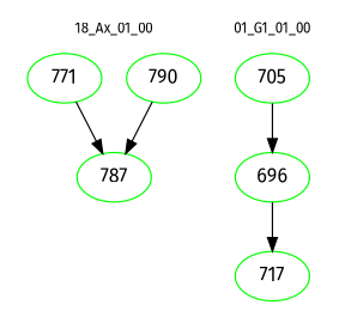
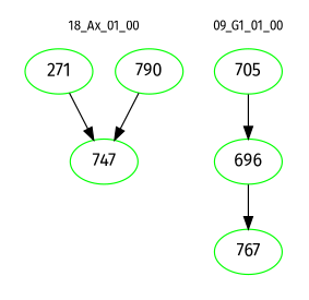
  digraph {
    fontname="Fira Sans"
    node [color=green fontname="Fira Sans"]
    edge [color=black fontname="Fira Sans"]
    n1 [label=790]
-   n2 [label=787]
-   n3 [label=771]
+   n2 [label=747]
+   n3 [label=271]
    n4 [label=705]
    n5 [label=696]
-   n6 [label=717]
+   n6 [label=767]
    subgraph cluster_1 {
      color=white
      fontsize=10
      label="18_Ax_01_00"
      n1
      n2
      n3
    }
    subgraph cluster_2 {
      color=white
      fontsize=10
-     label="01_G1_01_00"
+     label="09_G1_01_00"
      n4
      n5
      n6
    }
    n1 -> n2
    n3 -> n2
    n4 -> n5
    n5 -> n6
  }
